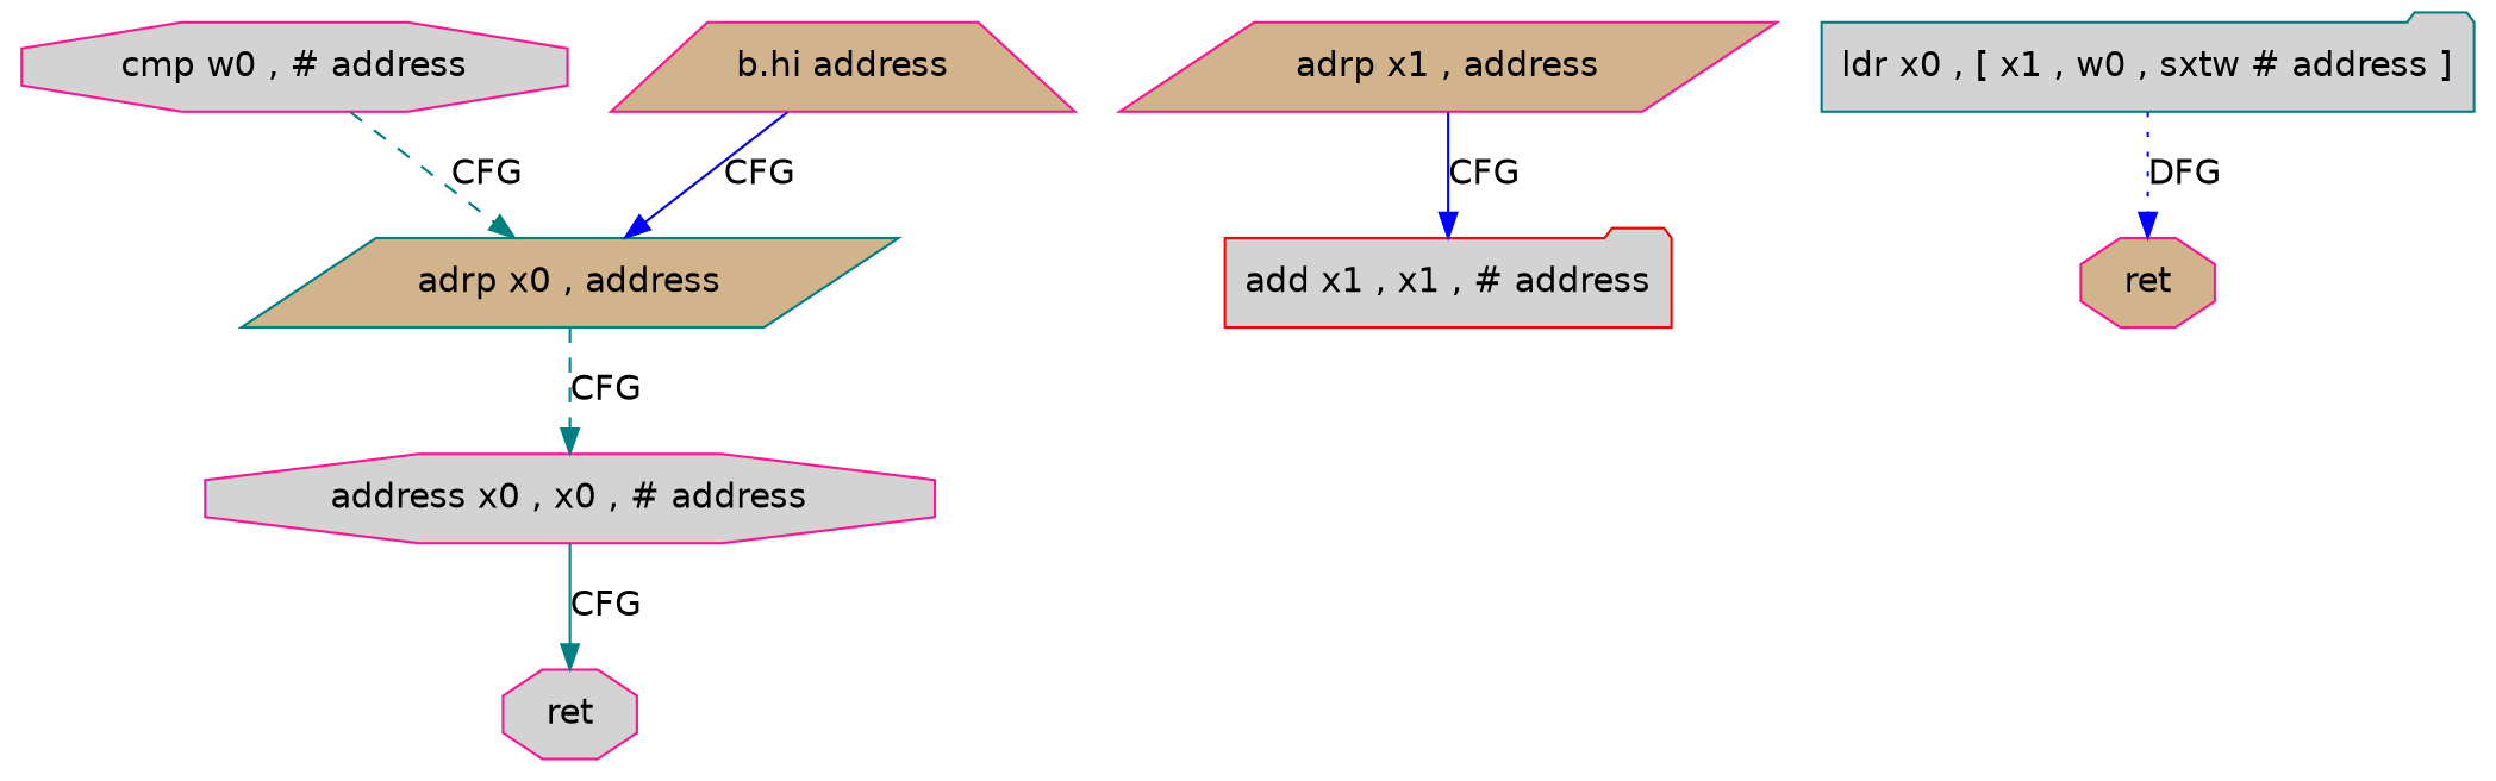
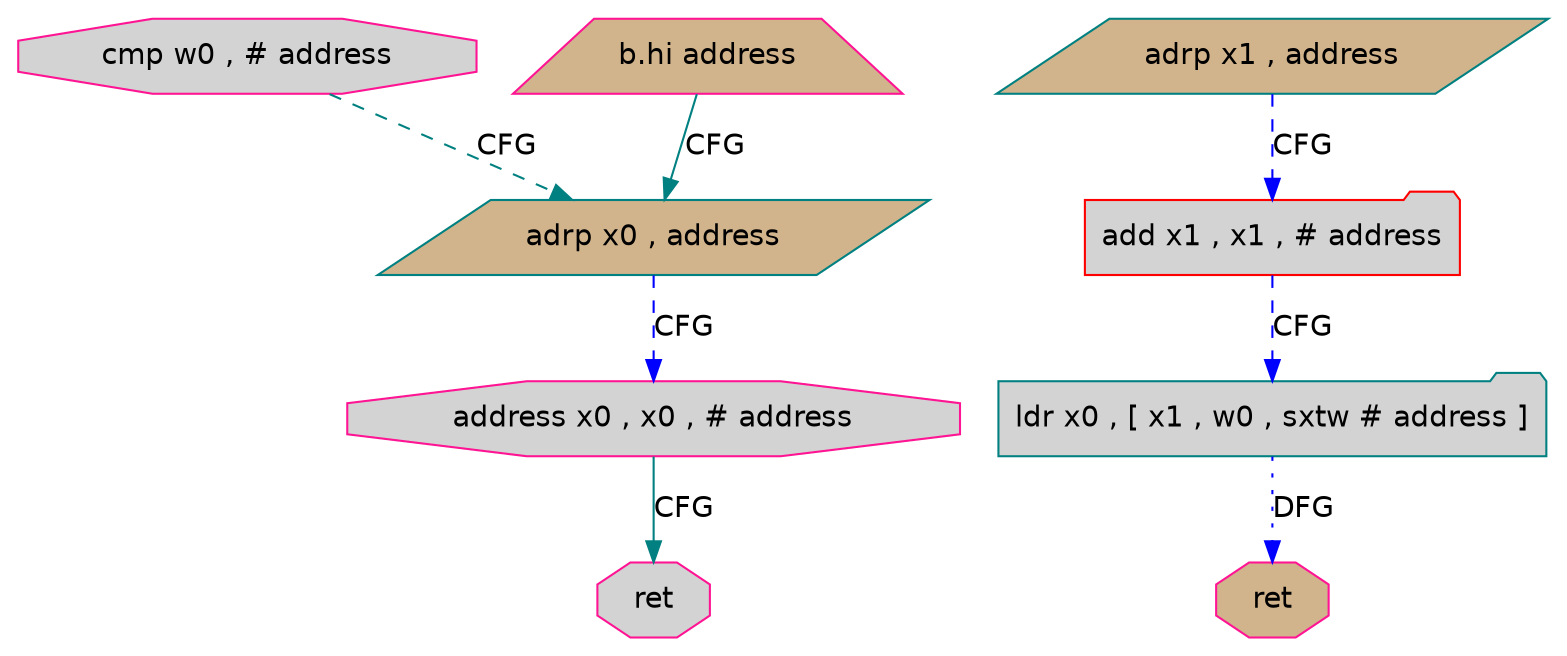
  digraph {
    fontname="DejaVu Sans"
    node [color=deeppink fillcolor=lightgrey fontname="DejaVu Sans" shape=octagon style=filled]
    edge [color=blue fontname="DejaVu Sans" style=dashed]
    n1 [label="cmp w0 , # address"]
    n2 [color=teal fillcolor=tan label="adrp x0 , address" shape=parallelogram]
    n3 [fillcolor=tan label="b.hi address" shape=trapezium]
    n4 [label="address x0 , x0 , # address"]
-   n5 [fillcolor=tan label="adrp x1 , address" shape=parallelogram]
+   n5 [color=teal fillcolor=tan label="adrp x1 , address" shape=parallelogram]
    n6 [color=red label="add x1 , x1 , # address" shape=folder]
    n7 [label=ret]
    n8 [color=teal label="ldr x0 , [ x1 , w0 , sxtw # address ]" shape=folder]
    n9 [fillcolor=tan label=ret]
    n1 -> n2 [color=teal label=CFG]
-   n2 -> n4 [color=teal label=CFG]
-   n3 -> n2 [label=CFG style=solid]
+   n2 -> n4 [label=CFG]
+   n3 -> n2 [color=teal label=CFG style=solid]
    n4 -> n7 [color=teal label=CFG style=solid]
-   n5 -> n6 [label=CFG style=solid]
+   n5 -> n6 [label=CFG]
+   n6 -> n8 [label=CFG]
    n8 -> n9 [label=DFG style=dotted]
  }
